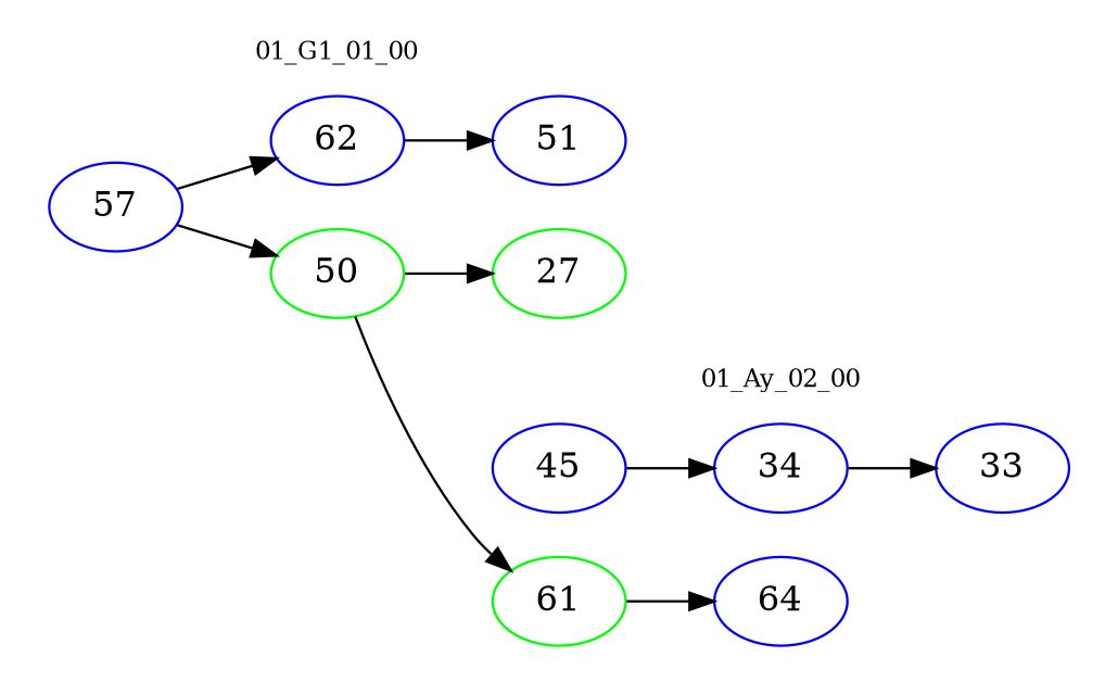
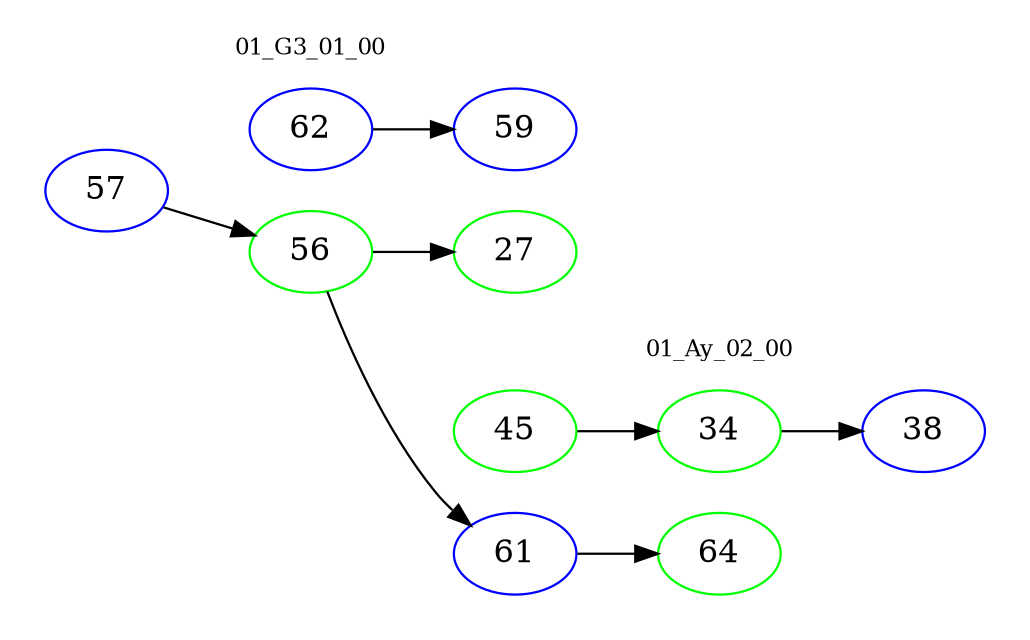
  digraph {
    rankdir=LR
    node [color=green]
    edge [color=black]
-   n1 [color=blue label=45]
-   n2 [color=blue label=34]
-   n3 [label=61]
-   n4 [color=blue label=33]
-   n5 [color=blue label=64]
+   n1 [label=45]
+   n2 [label=34]
+   n3 [color=blue label=61]
+   n4 [color=blue label=38]
+   n5 [label=64]
    n6 [color=blue label=57]
-   n7 [label=50]
+   n7 [label=56]
    n8 [color=blue label=62]
    n9 [label=27]
-   n10 [color=blue label=51]
+   n10 [color=blue label=59]
    subgraph cluster_1 {
      color=white
      fontsize=10
      label="01_Ay_02_00"
      n1
      n2
      n3
      n4
      n5
    }
    subgraph cluster_2 {
      color=white
      fontsize=10
-     label="01_G1_01_00"
+     label="01_G3_01_00"
      n6
      n7
      n8
      n9
      n10
    }
    n1 -> n2
    n2 -> n4
    n3 -> n5
    n6 -> n7
-   n6 -> n8
    n7 -> n3
    n7 -> n9
    n8 -> n10
  }
